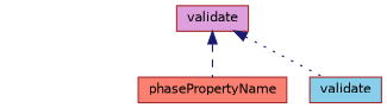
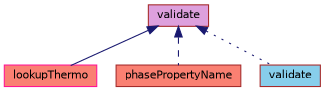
  digraph {
    rankdir=TB
    node [color=brown fillcolor=salmon fontname=Helvetica fontsize=10 shape=record style=filled]
    edge [color=midnightblue dir=back fontname=Helvetica fontsize=10 labelfontname=Helvetica labelfontsize=10]
    n1 [fillcolor=plum fontcolor=black height=0.2 label=validate width=0.4]
+   n2 [color=deeppink height=0.2 label=lookupThermo width=0.4]
    n3 [height=0.2 label=phasePropertyName width=0.4]
    n4 [height=0.2 label=validate width=0.4 fillcolor=skyblue]
+   n1 -> n2 [style=solid]
    n1 -> n3 [style=dashed]
    n1 -> n4 [style=dotted]
  }
